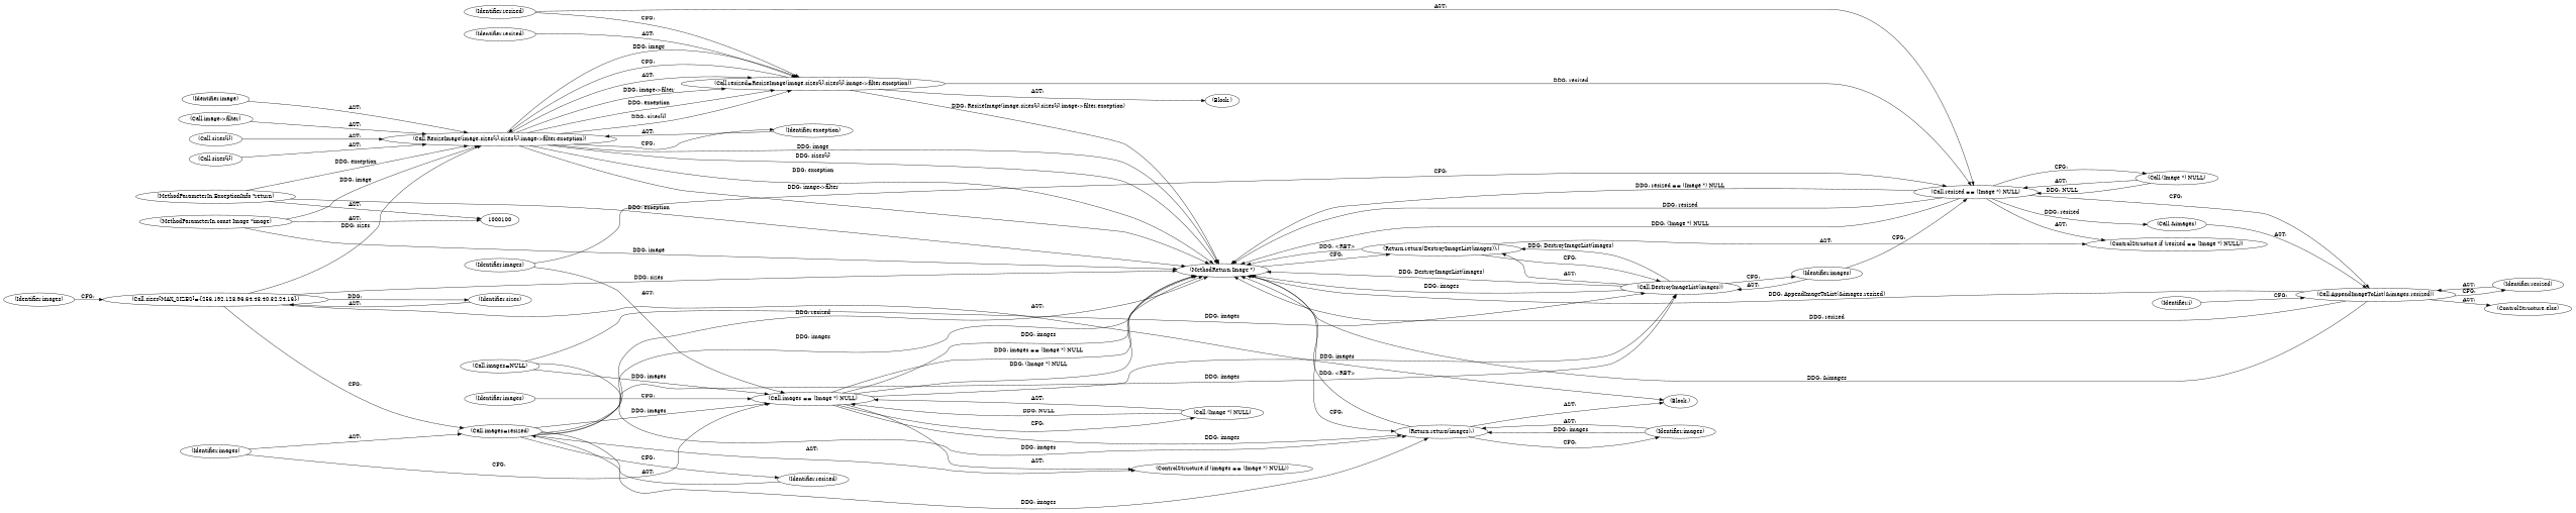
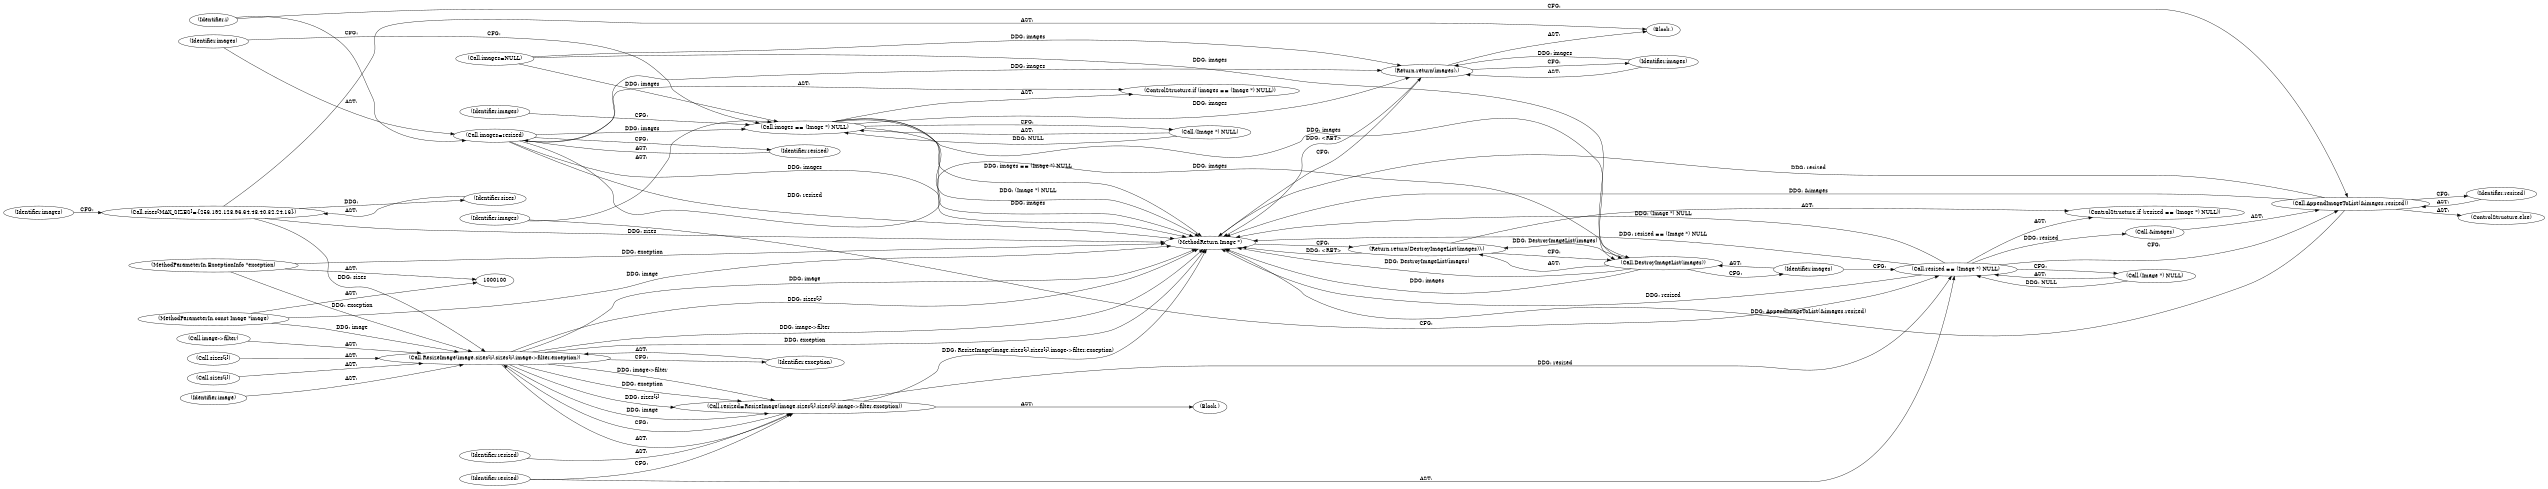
  digraph {
    rankdir=LR
    n1 [label="(Call,ResizeImage(image,sizes[i],sizes[i],image->filter,exception))"]
    n2 [label="(Call,resized=ResizeImage(image,sizes[i],sizes[i],image->filter,exception))"]
    n3 [label="(Identifier,exception)"]
    n4 [label="(MethodReturn,Image *)"]
    n5 [label="(Call,resized == (Image *) NULL)"]
    n6 [label="(Block,)"]
    n7 [label="(Return,return(images);)"]
    n8 [label="(Return,return(DestroyImageList(images));)"]
    n9 [label="(MethodParameterIn,const Image *image)"]
    1000100
    n11 [label="(Call,sizes[MAX_SIZES]={256,192,128,96,64,48,40,32,24,16})"]
    n12 [label="(Identifier,sizes)"]
    n13 [label="(Block,)"]
-   n14 [label="(MethodParameterIn,ExceptionInfo *return)"]
+   n14 [label="(MethodParameterIn,ExceptionInfo *exception)"]
    n15 [label="(Call,AppendImageToList(&images,resized))"]
    n16 [label="(ControlStructure,if (resized == (Image *) NULL))"]
    n17 [label="(Call,(Image *) NULL)"]
    n18 [label="(Call,&images)"]
    n19 [label="(Call,images=resized)"]
    n20 [label="(Call,DestroyImageList(images))"]
    n21 [label="(Call,images == (Image *) NULL)"]
    n22 [label="(ControlStructure,if (images == (Image *) NULL))"]
    n23 [label="(Identifier,resized)"]
    n24 [label="(Identifier,resized)"]
    n25 [label="(ControlStructure,else)"]
    n26 [label="(Identifier,images)"]
    n27 [label="(Call,(Image *) NULL)"]
    n28 [label="(Identifier,images)"]
    n29 [label="(Call,sizes[i])"]
    n30 [label="(Identifier,images)"]
    n31 [label="(Identifier,resized)"]
    n32 [label="(Identifier,image)"]
    n33 [label="(Call,image->filter)"]
    n34 [label="(Identifier,resized)"]
    n35 [label="(Identifier,images)"]
    n36 [label="(Identifier,images)"]
    n37 [label="(Identifier,i)"]
    n38 [label="(Identifier,images)"]
    n39 [label="(Call,images=NULL)"]
    n40 [label="(Call,sizes[i])"]
    n1 -> n2 [label="AST: "]
    n1 -> n2 [label="DDG: image->filter"]
    n1 -> n2 [label="DDG: exception"]
    n1 -> n2 [label="DDG: sizes[i]"]
    n1 -> n2 [label="DDG: image"]
    n1 -> n3 [label="CFG: "]
    n1 -> n4 [label="DDG: image"]
    n1 -> n4 [label="DDG: sizes[i]"]
    n1 -> n4 [label="DDG: exception"]
    n1 -> n4 [label="DDG: image->filter"]
    n2 -> n1 [label="CFG: "]
    n2 -> n4 [label="DDG: ResizeImage(image,sizes[i],sizes[i],image->filter,exception)"]
    n2 -> n5 [label="DDG: resized"]
    n2 -> n6 [label="AST: "]
    n3 -> n1 [label="AST: "]
    n4 -> n7 [label="CFG: "]
    n4 -> n8 [label="CFG: "]
    n5 -> n4 [label="DDG: resized"]
    n5 -> n4 [label="DDG: (Image *) NULL"]
    n5 -> n4 [label="DDG: resized == (Image *) NULL"]
    n5 -> n15 [label="CFG: "]
    n5 -> n16 [label="AST: "]
    n5 -> n17 [label="CFG: "]
    n5 -> n18 [label="DDG: resized"]
    n7 -> n4 [label="DDG: <RET>"]
    n7 -> n13 [label="AST: "]
    n7 -> n28 [label="CFG: "]
    n8 -> n4 [label="DDG: <RET>"]
    n8 -> n16 [label="AST: "]
    n8 -> n20 [label="CFG: "]
    n9 -> n1 [label="DDG: image"]
    n9 -> n4 [label="DDG: image"]
    n9 -> 1000100 [label="AST: "]
    n11 -> n1 [label="DDG: sizes"]
    n11 -> n4 [label="DDG: sizes"]
    n11 -> n12 [label="DDG: "]
    n11 -> n13 [label="AST: "]
    n12 -> n11 [label="AST: "]
    n14 -> n1 [label="DDG: exception"]
    n14 -> n4 [label="DDG: exception"]
    n14 -> 1000100 [label="AST: "]
    n15 -> n4 [label="DDG: resized"]
    n15 -> n4 [label="DDG: &images"]
    n15 -> n4 [label="DDG: AppendImageToList(&images,resized)"]
    n15 -> n24 [label="CFG: "]
    n15 -> n25 [label="AST: "]
    n17 -> n5 [label="AST: "]
    n17 -> n5 [label="DDG: NULL"]
    n18 -> n15 [label="AST: "]
    n19 -> n4 [label="DDG: images"]
    n19 -> n4 [label="DDG: resized"]
    n19 -> n7 [label="DDG: images"]
    n19 -> n20 [label="DDG: images"]
    n19 -> n21 [label="DDG: images"]
    n19 -> n22 [label="AST: "]
    n19 -> n23 [label="CFG: "]
    n20 -> n4 [label="DDG: DestroyImageList(images)"]
    n20 -> n4 [label="DDG: images"]
    n20 -> n8 [label="AST: "]
    n20 -> n8 [label="DDG: DestroyImageList(images)"]
    n20 -> n26 [label="CFG: "]
    n21 -> n4 [label="DDG: images"]
    n21 -> n4 [label="DDG: images == (Image *) NULL"]
    n21 -> n4 [label="DDG: (Image *) NULL"]
    n21 -> n7 [label="DDG: images"]
    n21 -> n20 [label="DDG: images"]
    n21 -> n22 [label="AST: "]
    n21 -> n27 [label="CFG: "]
    n23 -> n19 [label="AST: "]
    n24 -> n15 [label="AST: "]
    n26 -> n5 [label="CFG: "]
    n26 -> n20 [label="AST: "]
    n27 -> n21 [label="AST: "]
    n27 -> n21 [label="DDG: NULL"]
    n28 -> n7 [label="AST: "]
    n28 -> n7 [label="DDG: images"]
    n29 -> n1 [label="AST: "]
    n30 -> n19 [label="AST: "]
    n30 -> n21 [label="CFG: "]
    n31 -> n2 [label="AST: "]
    n32 -> n1 [label="AST: "]
    n33 -> n1 [label="AST: "]
    n34 -> n2 [label="CFG: "]
    n34 -> n5 [label="AST: "]
    n35 -> n5 [label="CFG: "]
    n35 -> n21 [label="AST: "]
    n36 -> n21 [label="CFG: "]
    n37 -> n15 [label="CFG: "]
-   n11 -> n19 [label="CFG: "]
+   n37 -> n19 [label="CFG: "]
    n38 -> n11 [label="CFG: "]
    n39 -> n7 [label="DDG: images"]
    n39 -> n20 [label="DDG: images"]
    n39 -> n21 [label="DDG: images"]
    n40 -> n1 [label="AST: "]
  }
